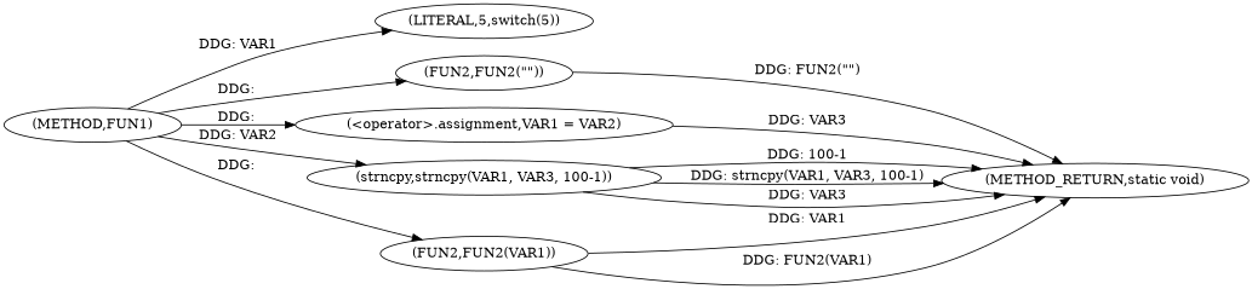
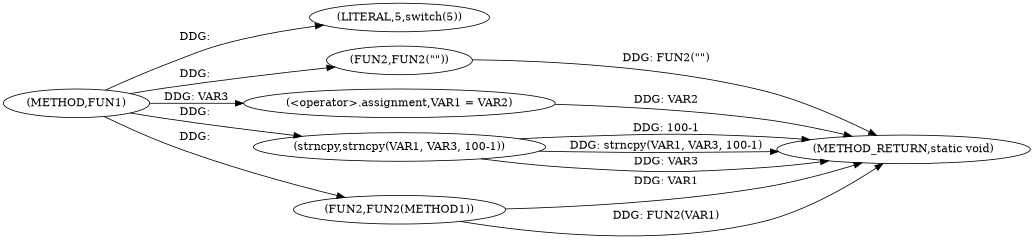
  digraph {
    rankdir=LR
    n1 [label="(METHOD,FUN1)"]
    n2 [label="(LITERAL,5,switch(5))"]
    n3 [label="(FUN2,FUN2(\"\"))"]
    n4 [label="(<operator>.assignment,VAR1 = VAR2)"]
    n5 [label="(strncpy,strncpy(VAR1, VAR3, 100-1))"]
-   n6 [label="(FUN2,FUN2(VAR1))"]
+   n6 [label="(FUN2,FUN2(METHOD1))"]
    n7 [label="(METHOD_RETURN,static void)"]
-   n1 -> n2 [label="DDG: VAR1"]
+   n1 -> n2 [label="DDG: "]
    n1 -> n3 [label="DDG: "]
-   n1 -> n4 [label="DDG: "]
-   n1 -> n5 [label="DDG: VAR2"]
+   n1 -> n4 [label="DDG: VAR3"]
+   n1 -> n5 [label="DDG: "]
    n1 -> n6 [label="DDG: "]
    n3 -> n7 [label="DDG: FUN2(\"\")"]
-   n4 -> n7 [label="DDG: VAR3"]
+   n4 -> n7 [label="DDG: VAR2"]
    n5 -> n7 [label="DDG: 100-1"]
    n5 -> n7 [label="DDG: strncpy(VAR1, VAR3, 100-1)"]
    n5 -> n7 [label="DDG: VAR3"]
    n6 -> n7 [label="DDG: VAR1"]
    n6 -> n7 [label="DDG: FUN2(VAR1)"]
  }
